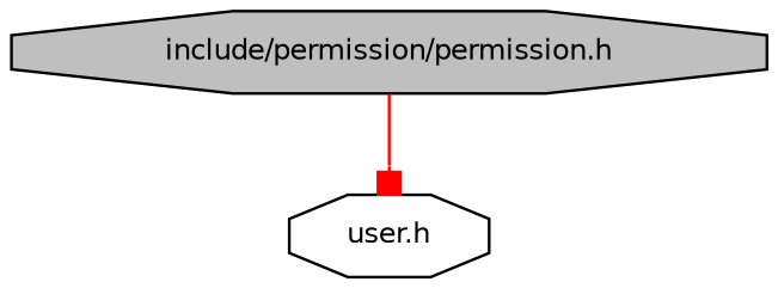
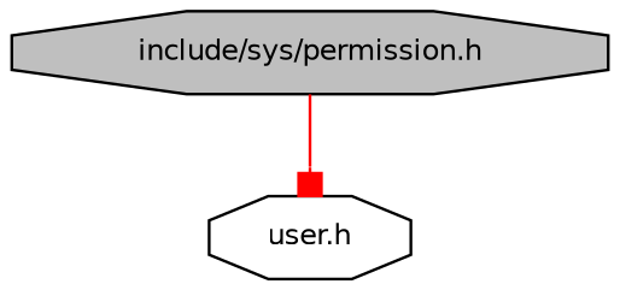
  digraph {
    node [color=black fontname=Helvetica fontsize=10 shape=octagon style=filled]
-   n1 [fillcolor=grey75 fontcolor=black height=0.2 label="include/permission/permission.h" width=0.4]
+   n1 [fillcolor=grey75 fontcolor=black height=0.2 label="include/sys/permission.h" width=0.4]
    n2 [fillcolor=white height=0.2 label="user.h" width=0.4]
    n1 -> n2 [color=red fontname=Helvetica fontsize=10 labelfontname=Helvetica labelfontsize=10 style=solid arrowhead=box]
  }
